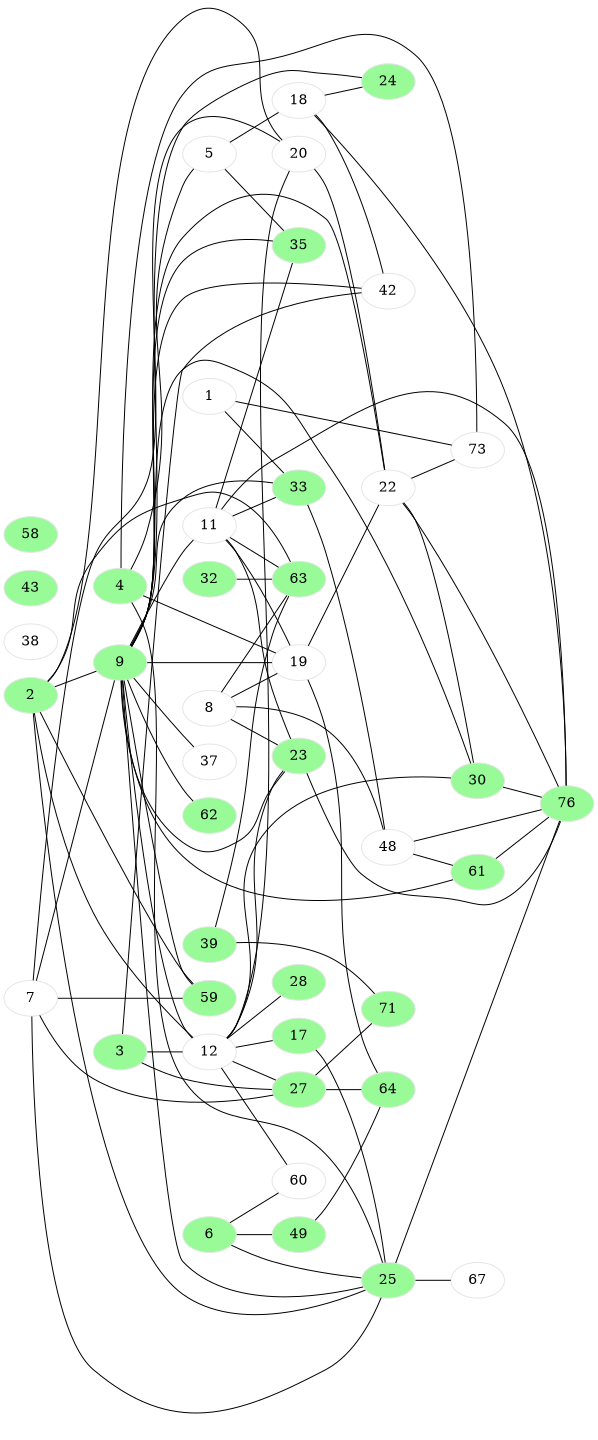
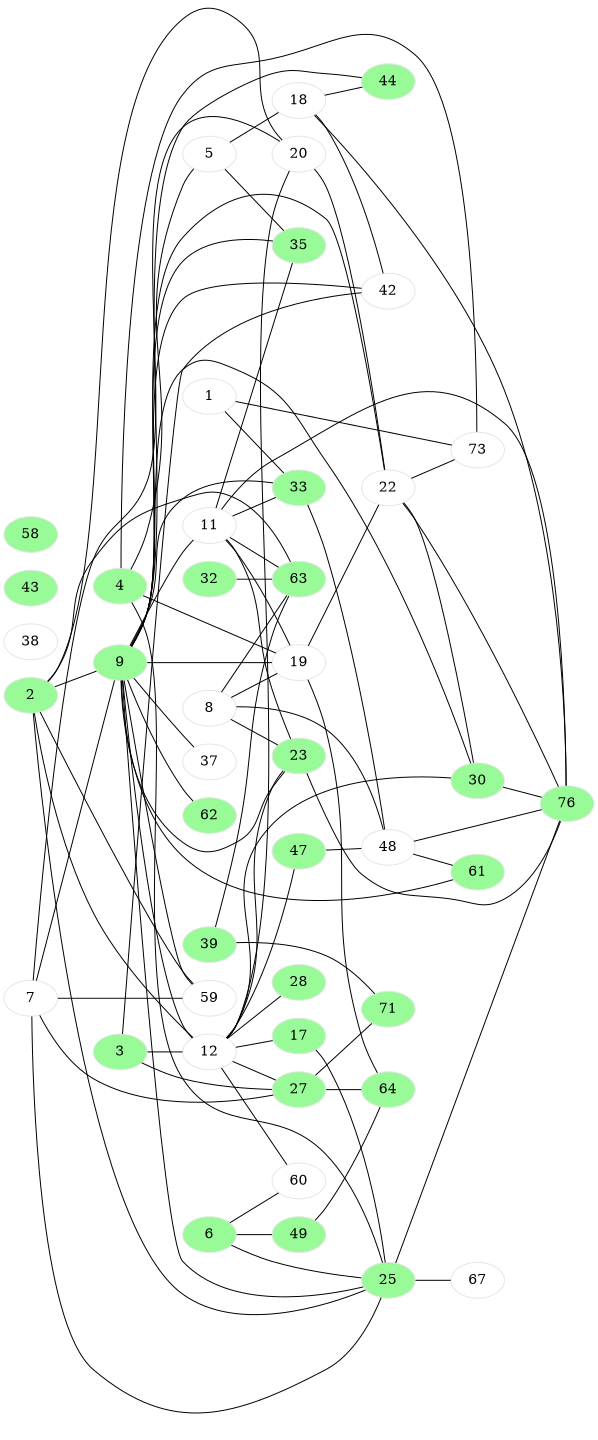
  graph {
    rankdir=LR
    node [color=gray90 fillcolor=palegreen style=filled]
    1 [fillcolor=white super="+15"]
    33
    73 [fillcolor=white]
    48 [fillcolor=white super="+69"]
    2 [super="+40+13"]
    9 [super="+31+10+14+46"]
    12 [fillcolor=white super="+36+16+52+74"]
    20 [fillcolor=white]
    25 [super="+53+41+34"]
-   59
+   59 [fillcolor=white]
    63 [super="+85"]
    42 [fillcolor=white]
    19 [fillcolor=white super="+51"]
    35
    23
    11 [fillcolor=white super="+21+65+55"]
    22 [fillcolor=white super="+83+26"]
-   24
+   24 [label=44]
    30 [super="+45"]
    37 [fillcolor=white]
    61 [super="+81"]
    62
    27
    60 [fillcolor=white]
    17 [super="+56"]
    28
+   47
    76
    67 [fillcolor=white]
    3
    64
    71
    4 [super="+29+86"]
    5 [fillcolor=white super="+89"]
    18 [fillcolor=white]
    6
    49
    7 [fillcolor=white super="+77+57"]
    8 [fillcolor=white super="+66+50"]
    32
    38 [fillcolor=white]
    39
    43
    58
    1 -- 33
    1 -- 73
    33 -- 48
    48 -- 61
    48 -- 76
    2 -- 9 [weight=2]
    2 -- 12 [weight=2]
    2 -- 20
    2 -- 25
    2 -- 59
    2 -- 63
    9 -- 33 [weight=2]
    9 -- 12
    9 -- 25
    9 -- 59
    9 -- 42
    9 -- 19 [weight=2]
    9 -- 35
    9 -- 23
    9 -- 11 [weight=2]
    9 -- 22
    9 -- 24
    9 -- 30
    9 -- 37
    9 -- 61
    9 -- 62
    12 -- 20
    12 -- 23
    12 -- 30 [weight=2]
    12 -- 27
    12 -- 60
    12 -- 17
    12 -- 28
+   12 -- 47
    20 -- 22
    25 -- 76
    25 -- 67
    19 -- 22
    19 -- 64
    23 -- 76
    11 -- 33
    11 -- 63
    11 -- 19
    11 -- 35
    11 -- 23
    11 -- 76
    22 -- 73
    22 -- 30
    22 -- 76
    30 -- 76
-   61 -- 76
    27 -- 64
    27 -- 71
    17 -- 25
+   47 -- 48
    3 -- 12
    3 -- 42
    3 -- 27
    4 -- 73
    4 -- 25
    4 -- 19
    4 -- 5
    5 -- 35
    5 -- 18
    18 -- 42
    18 -- 24
    18 -- 76
    6 -- 25
    6 -- 60
    6 -- 49
    49 -- 64
    7 -- 9
    7 -- 20
    7 -- 25
    7 -- 59
    7 -- 27
    8 -- 48
    8 -- 63
    8 -- 19
    8 -- 23
    32 -- 63
    39 -- 63
    39 -- 71
  }
